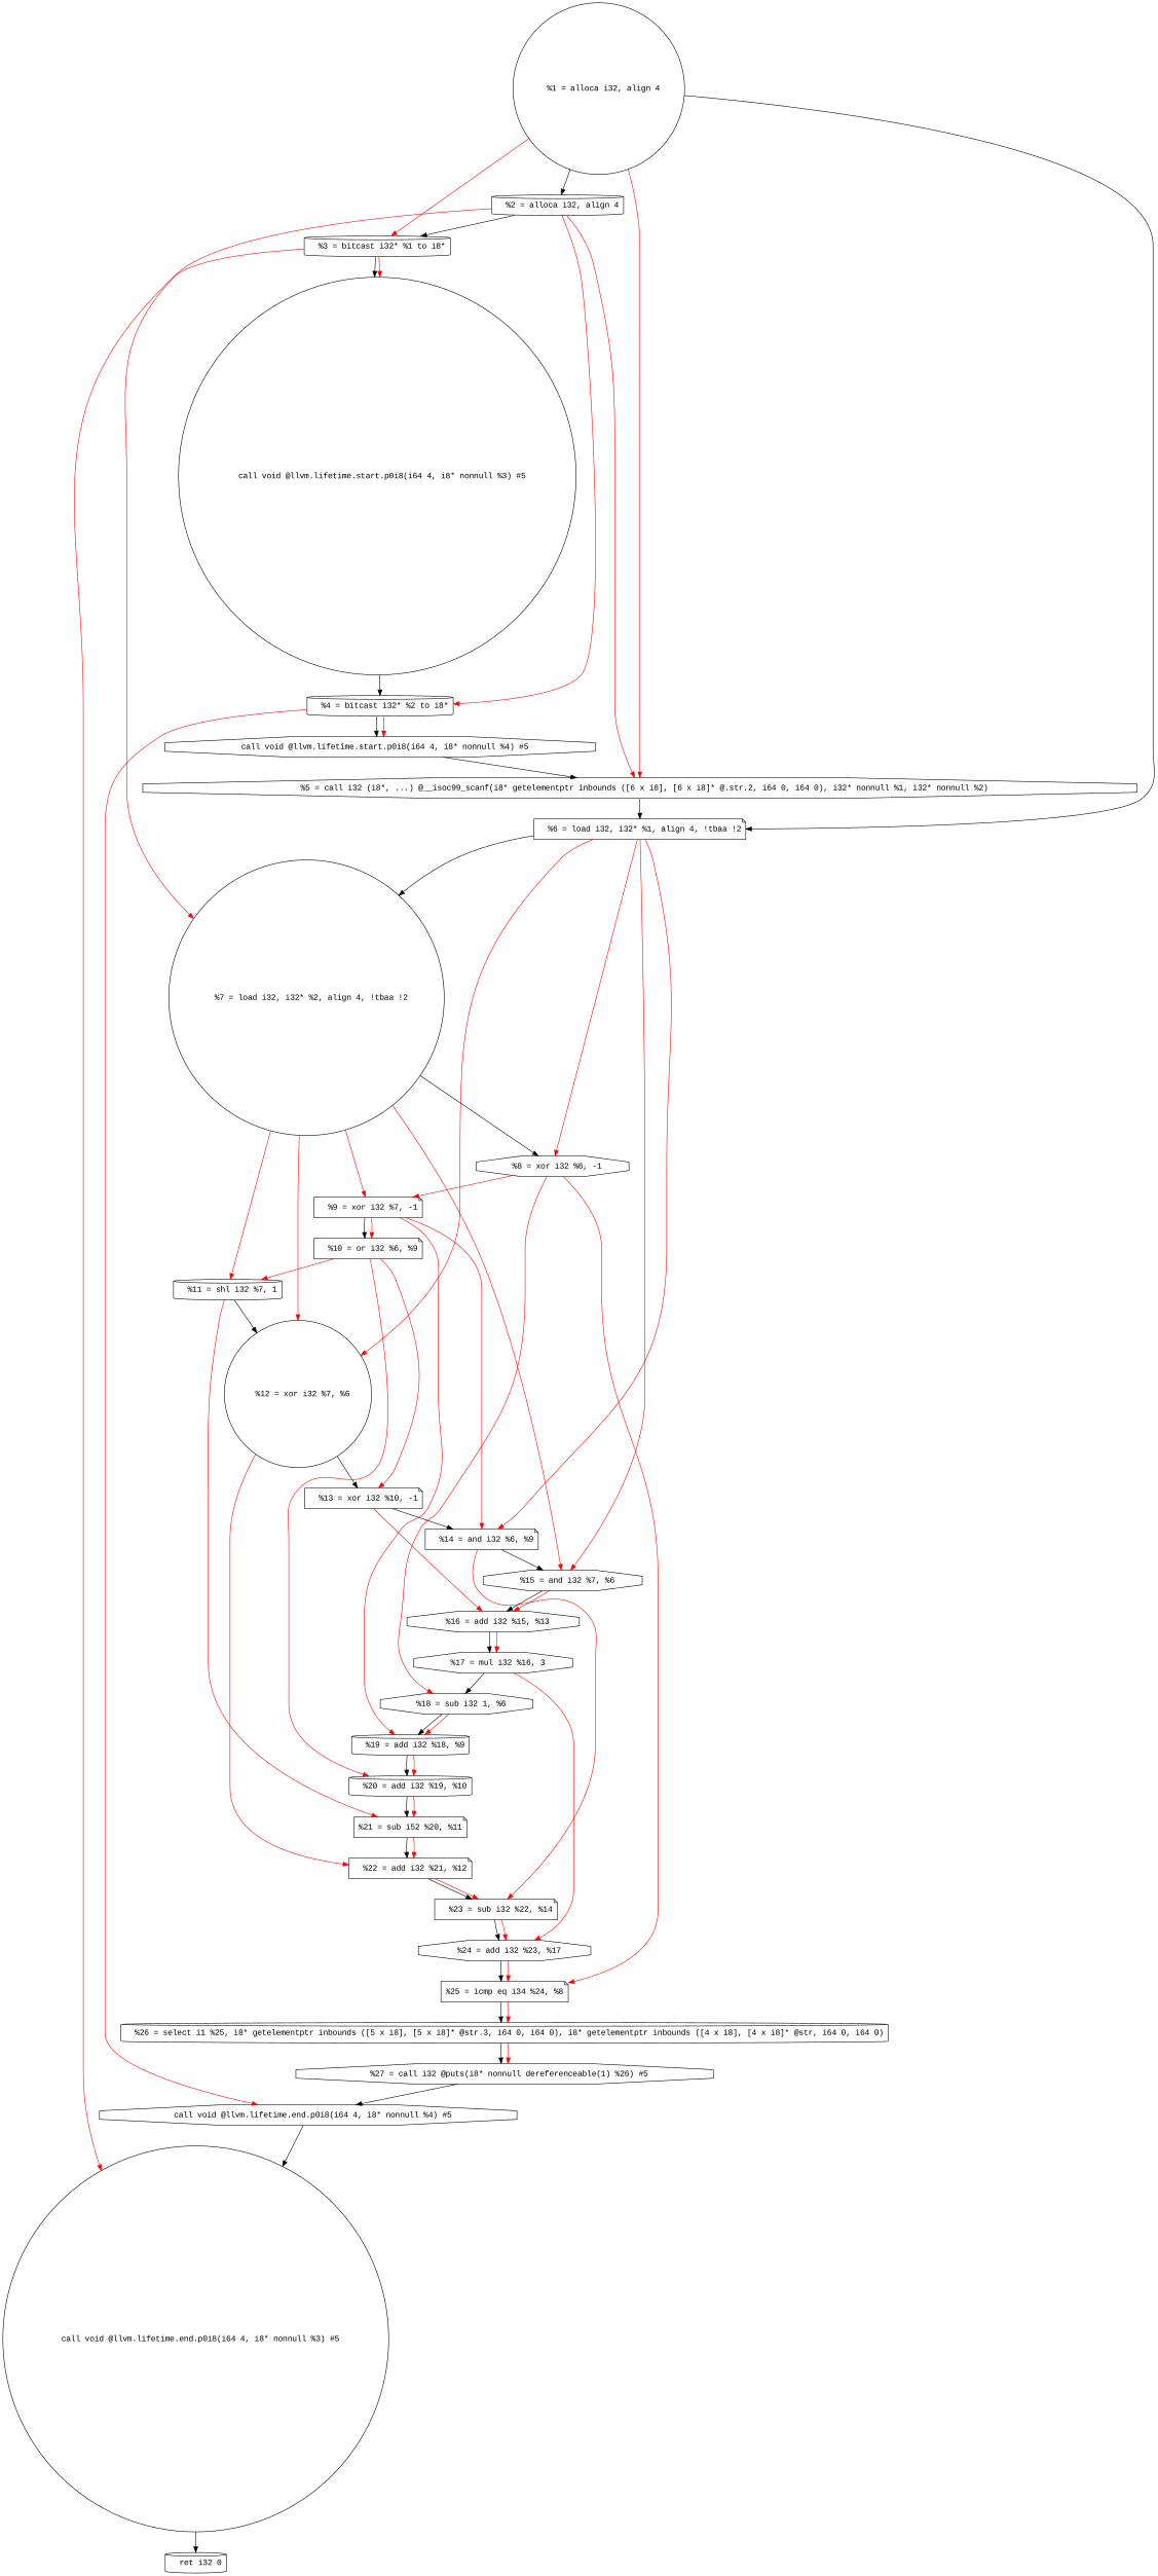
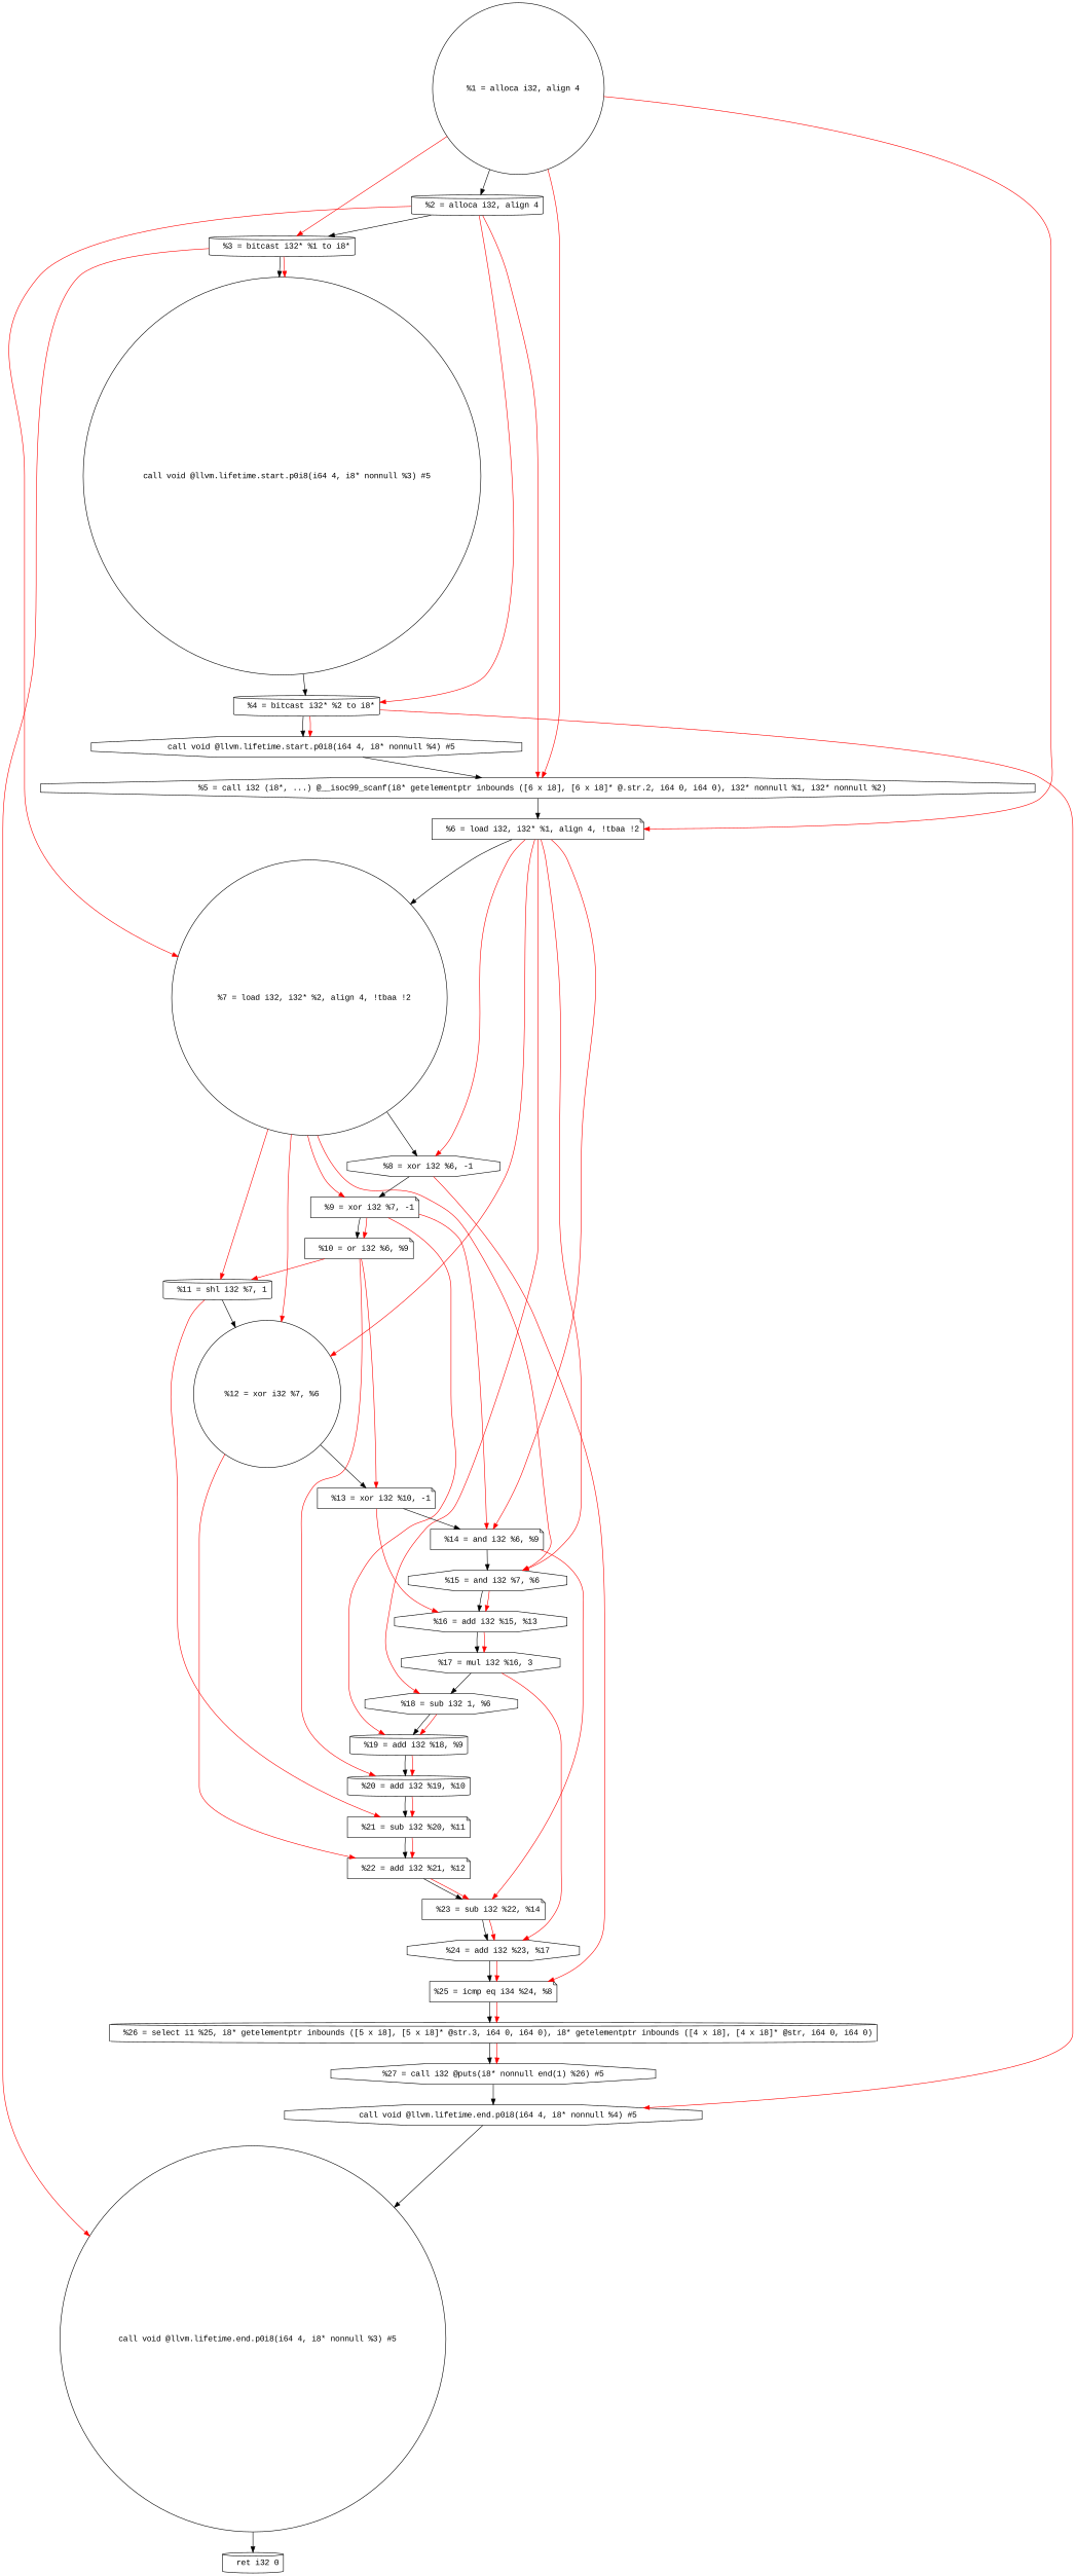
  digraph {
    fontname="Liberation Mono"
    node [fontname="Liberation Mono" shape=octagon]
    edge [fontname="Liberation Mono" color=red]
    n1 [label="  %1 = alloca i32, align 4" shape=circle]
    n2 [label="  %2 = alloca i32, align 4" shape=cylinder]
    n3 [label="  %3 = bitcast i32* %1 to i8*" shape=cylinder]
    n4 [label="  %5 = call i32 (i8*, ...) @__isoc99_scanf(i8* getelementptr inbounds ([6 x i8], [6 x i8]* @.str.2, i64 0, i64 0), i32* nonnull %1, i32* nonnull %2)"]
    n5 [label="  %6 = load i32, i32* %1, align 4, !tbaa !2" shape=note]
    n6 [label="  %4 = bitcast i32* %2 to i8*" shape=cylinder]
    n7 [label="  %7 = load i32, i32* %2, align 4, !tbaa !2" shape=circle]
    n8 [label="  call void @llvm.lifetime.start.p0i8(i64 4, i8* nonnull %3) #5" shape=circle]
    n9 [label="  call void @llvm.lifetime.end.p0i8(i64 4, i8* nonnull %3) #5" shape=circle]
    n10 [label="  %8 = xor i32 %6, -1"]
    n11 [label="  %12 = xor i32 %7, %6" shape=circle]
    n12 [label="  %14 = and i32 %6, %9" shape=note]
    n13 [label="  %15 = and i32 %7, %6"]
    n14 [label="  %18 = sub i32 1, %6"]
    n15 [label="  call void @llvm.lifetime.start.p0i8(i64 4, i8* nonnull %4) #5"]
    n16 [label="  call void @llvm.lifetime.end.p0i8(i64 4, i8* nonnull %4) #5"]
    n17 [label="  %9 = xor i32 %7, -1" shape=note]
    n18 [label="  %11 = shl i32 %7, 1" shape=cylinder]
    n19 [label="  ret i32 0" shape=cylinder]
    n20 [label="%25 = icmp eq i34 %24, %8" shape=note]
    n21 [label="  %10 = or i32 %6, %9" shape=note]
    n22 [label="  %13 = xor i32 %10, -1" shape=note]
    n23 [label="  %20 = add i32 %19, %10" shape=cylinder]
    n24 [label="  %22 = add i32 %21, %12" shape=note]
    n25 [label="  %23 = sub i32 %22, %14" shape=note]
    n26 [label="  %16 = add i32 %15, %13"]
    n27 [label="  %19 = add i32 %18, %9" shape=cylinder]
-   n28 [label="%21 = sub i52 %20, %11" shape=note]
+   n28 [label="  %21 = sub i32 %20, %11" shape=note]
    n29 [label="  %26 = select i1 %25, i8* getelementptr inbounds ([5 x i8], [5 x i8]* @str.3, i64 0, i64 0), i8* getelementptr inbounds ([4 x i8], [4 x i8]* @str, i64 0, i64 0)" shape=cylinder]
    n30 [label="  %17 = mul i32 %16, 3"]
    n31 [label="  %24 = add i32 %23, %17"]
-   n32 [label="  %27 = call i32 @puts(i8* nonnull dereferenceable(1) %26) #5"]
+   n32 [label="%27 = call i32 @puts(i8* nonnull end(1) %26) #5"]
    n1 -> n2 [color=""]
    n1 -> n3
    n1 -> n4
-   n1 -> n5 [color=black]
+   n1 -> n5
    n2 -> n3 [color=""]
    n2 -> n4
    n2 -> n6
    n2 -> n7
    n3 -> n8 [color=""]
    n3 -> n8
    n3 -> n9
    n4 -> n5 [color=""]
    n5 -> n7 [color=""]
    n5 -> n10
    n5 -> n11
    n5 -> n12
    n5 -> n13
-   n10 -> n14
+   n5 -> n14
    n6 -> n15 [color=""]
    n6 -> n15
    n6 -> n16
    n7 -> n10 [color=""]
    n7 -> n11
    n7 -> n13
    n7 -> n17
    n7 -> n18
    n8 -> n6 [color=""]
    n9 -> n19 [color=""]
-   n10 -> n17
+   n10 -> n17 [color=""]
    n10 -> n20
    n11 -> n22 [color=""]
    n11 -> n24
    n12 -> n13 [color=""]
    n12 -> n25
    n13 -> n26 [color=""]
    n13 -> n26
    n14 -> n27 [color=""]
    n14 -> n27
    n15 -> n4 [color=""]
    n16 -> n9 [color=""]
    n17 -> n12
    n17 -> n21 [color=""]
    n17 -> n21
    n17 -> n27
    n18 -> n11 [color=""]
    n18 -> n28
    n20 -> n29 [color=""]
    n20 -> n29
    n21 -> n18
    n21 -> n22
    n21 -> n23
    n22 -> n12 [color=""]
    n22 -> n26
    n23 -> n28 [color=""]
    n23 -> n28
    n24 -> n25 [color=""]
    n24 -> n25
    n25 -> n31 [color=""]
    n25 -> n31
    n26 -> n30 [color=""]
    n26 -> n30
    n27 -> n23 [color=""]
    n27 -> n23
    n28 -> n24 [color=""]
    n28 -> n24
    n29 -> n32 [color=""]
    n29 -> n32
    n30 -> n14 [color=""]
    n30 -> n31
    n31 -> n20 [color=""]
    n31 -> n20
    n32 -> n16 [color=""]
  }
